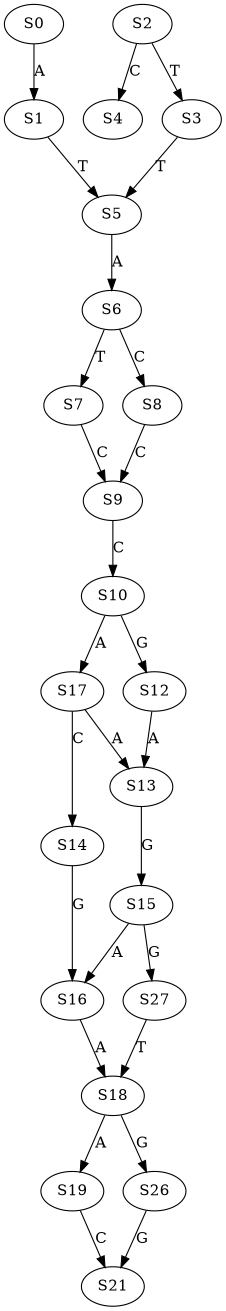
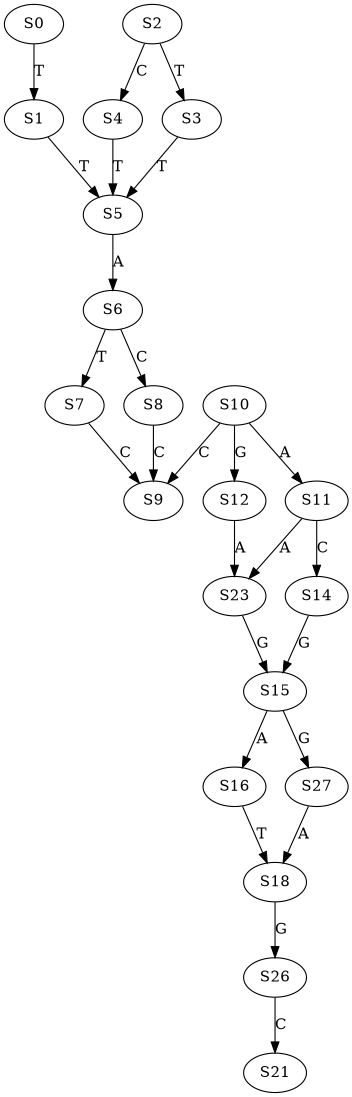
  strict digraph {
    S0
    S1
    S5
    S2
    S3
    S4
    S6
    S7
    S8
    S9
    S10
-   S11 [label=S17]
+   S11
    S12
-   S13
+   S13 [label=S23]
    S14
    S15
    S16
    n18 [label=S27]
    S18
-   S19
    n21 [label=S26]
    S21
-   S0 -> S1 [label=A]
+   S0 -> S1 [label=T]
    S1 -> S5 [label=T]
    S5 -> S6 [label=A]
    S2 -> S3 [label=T]
    S2 -> S4 [label=C]
    S3 -> S5 [label=T]
+   S4 -> S5 [label=T]
    S6 -> S7 [label=T]
    S6 -> S8 [label=C]
    S7 -> S9 [label=C]
    S8 -> S9 [label=C]
-   S9 -> S10 [label=C]
+   S10 -> S9 [label=C]
    S10 -> S11 [label=A]
    S10 -> S12 [label=G]
    S11 -> S13 [label=A]
    S11 -> S14 [label=C]
    S12 -> S13 [label=A]
    S13 -> S15 [label=G]
-   S14 -> S16 [label=G]
+   S14 -> S15 [label=G]
    S15 -> S16 [label=A]
    S15 -> n18 [label=G]
-   S16 -> S18 [label=A]
-   n18 -> S18 [label=T]
-   S18 -> S19 [label=A]
+   S16 -> S18 [label=T]
+   n18 -> S18 [label=A]
    S18 -> n21 [label=G]
-   S19 -> S21 [label=C]
-   n21 -> S21 [label=G]
+   n21 -> S21 [label=C]
  }
